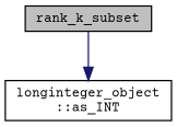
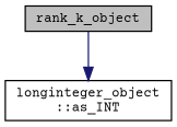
  digraph {
    rankdir=TB
    fontname="Courier Prime"
    node [color=black fontname="Courier Prime" fontsize=10 shape=record style=filled]
-   n1 [fillcolor=grey75 fontcolor=black height=0.2 label=rank_k_subset width=0.4]
+   n1 [fillcolor=grey75 fontcolor=black height=0.2 label=rank_k_object width=0.4]
    n2 [fillcolor=white height=0.2 label="longinteger_object\l::as_INT" width=0.4]
    n1 -> n2 [color=midnightblue fontname="Courier Prime" fontsize=10 labelfontname=Helvetica labelfontsize=10 style=solid]
  }
